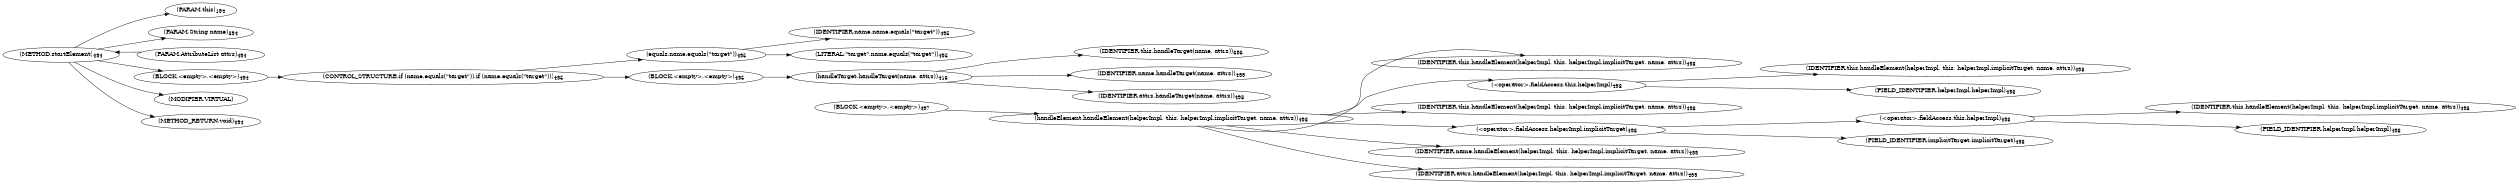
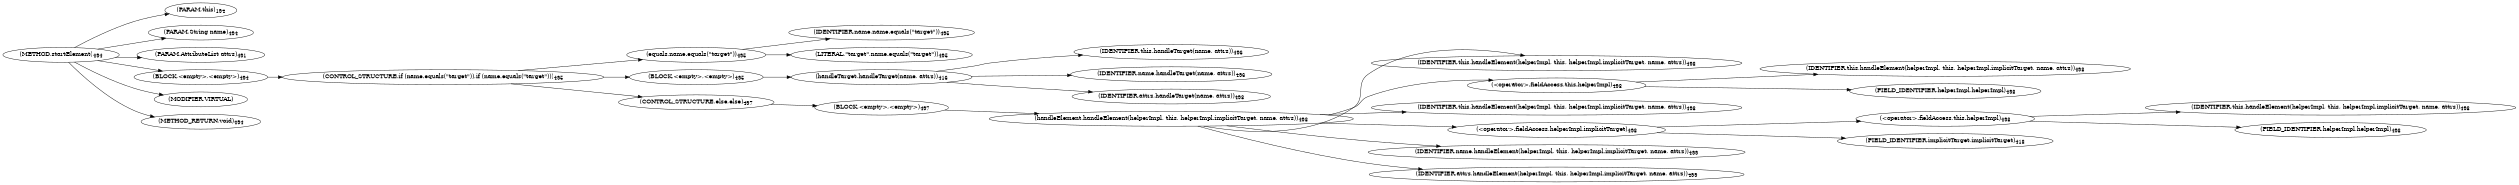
  digraph {
    rankdir=LR
    n1 [label=<(METHOD,startElement)<SUB>494</SUB>>]
    n2 [label=<(PARAM,this)<SUB>194</SUB>>]
-   n3 [label=<(PARAM,String name)<SUB>394</SUB>>]
-   n4 [label=<(PARAM,AttributeList attrs)<SUB>494</SUB>>]
+   n3 [label=<(PARAM,String name)<SUB>494</SUB>>]
+   n4 [label=<(PARAM,AttributeList attrs)<SUB>491</SUB>>]
    n5 [label=<(BLOCK,&lt;empty&gt;,&lt;empty&gt;)<SUB>494</SUB>>]
    n6 [label=<(MODIFIER,VIRTUAL)>]
    n7 [label=<(METHOD_RETURN,void)<SUB>494</SUB>>]
    n8 [label=<(CONTROL_STRUCTURE,if (name.equals(&quot;target&quot;)),if (name.equals(&quot;target&quot;)))<SUB>495</SUB>>]
    n9 [label=<(equals,name.equals(&quot;target&quot;))<SUB>495</SUB>>]
    n10 [label=<(BLOCK,&lt;empty&gt;,&lt;empty&gt;)<SUB>495</SUB>>]
+   n11 [label=<(CONTROL_STRUCTURE,else,else)<SUB>497</SUB>>]
    n12 [label=<(IDENTIFIER,name,name.equals(&quot;target&quot;))<SUB>495</SUB>>]
    n13 [label=<(LITERAL,&quot;target&quot;,name.equals(&quot;target&quot;))<SUB>495</SUB>>]
    n14 [label=<(handleTarget,handleTarget(name, attrs))<SUB>416</SUB>>]
    n15 [label=<(BLOCK,&lt;empty&gt;,&lt;empty&gt;)<SUB>497</SUB>>]
-   n16 [label=<(IDENTIFIER,this,handleTarget(name, attrs))<SUB>696</SUB>>]
-   n17 [label=<(IDENTIFIER,name,handleTarget(name, attrs))<SUB>499</SUB>>]
+   n16 [label=<(IDENTIFIER,this,handleTarget(name, attrs))<SUB>496</SUB>>]
+   n17 [label=<(IDENTIFIER,name,handleTarget(name, attrs))<SUB>496</SUB>>]
    n18 [label=<(IDENTIFIER,attrs,handleTarget(name, attrs))<SUB>498</SUB>>]
    n19 [label=<(handleElement,handleElement(helperImpl, this, helperImpl.implicitTarget, name, attrs))<SUB>498</SUB>>]
    n20 [label=<(IDENTIFIER,this,handleElement(helperImpl, this, helperImpl.implicitTarget, name, attrs))<SUB>498</SUB>>]
    n21 [label=<(&lt;operator&gt;.fieldAccess,this.helperImpl)<SUB>498</SUB>>]
    n22 [label=<(IDENTIFIER,this,handleElement(helperImpl, this, helperImpl.implicitTarget, name, attrs))<SUB>498</SUB>>]
    n23 [label=<(&lt;operator&gt;.fieldAccess,helperImpl.implicitTarget)<SUB>498</SUB>>]
    n24 [label=<(IDENTIFIER,name,handleElement(helperImpl, this, helperImpl.implicitTarget, name, attrs))<SUB>499</SUB>>]
    n25 [label=<(IDENTIFIER,attrs,handleElement(helperImpl, this, helperImpl.implicitTarget, name, attrs))<SUB>499</SUB>>]
    n26 [label=<(IDENTIFIER,this,handleElement(helperImpl, this, helperImpl.implicitTarget, name, attrs))<SUB>498</SUB>>]
    n27 [label=<(FIELD_IDENTIFIER,helperImpl,helperImpl)<SUB>498</SUB>>]
    n28 [label=<(&lt;operator&gt;.fieldAccess,this.helperImpl)<SUB>498</SUB>>]
-   n29 [label=<(FIELD_IDENTIFIER,implicitTarget,implicitTarget)<SUB>498</SUB>>]
+   n29 [label=<(FIELD_IDENTIFIER,implicitTarget,implicitTarget)<SUB>418</SUB>>]
    n30 [label=<(IDENTIFIER,this,handleElement(helperImpl, this, helperImpl.implicitTarget, name, attrs))<SUB>498</SUB>>]
    n31 [label=<(FIELD_IDENTIFIER,helperImpl,helperImpl)<SUB>498</SUB>>]
    n1 -> n2
    n1 -> n3
-   n4 -> n1
+   n1 -> n4
    n1 -> n5
    n1 -> n6
    n1 -> n7
    n5 -> n8
    n8 -> n9
    n8 -> n10
+   n8 -> n11
    n9 -> n12
    n9 -> n13
    n10 -> n14
+   n11 -> n15
    n14 -> n16
    n14 -> n17
    n14 -> n18
    n15 -> n19
    n19 -> n20
    n19 -> n21
    n19 -> n22
    n19 -> n23
    n19 -> n24
    n19 -> n25
    n21 -> n26
    n21 -> n27
    n23 -> n28
    n23 -> n29
    n28 -> n30
    n28 -> n31
  }
